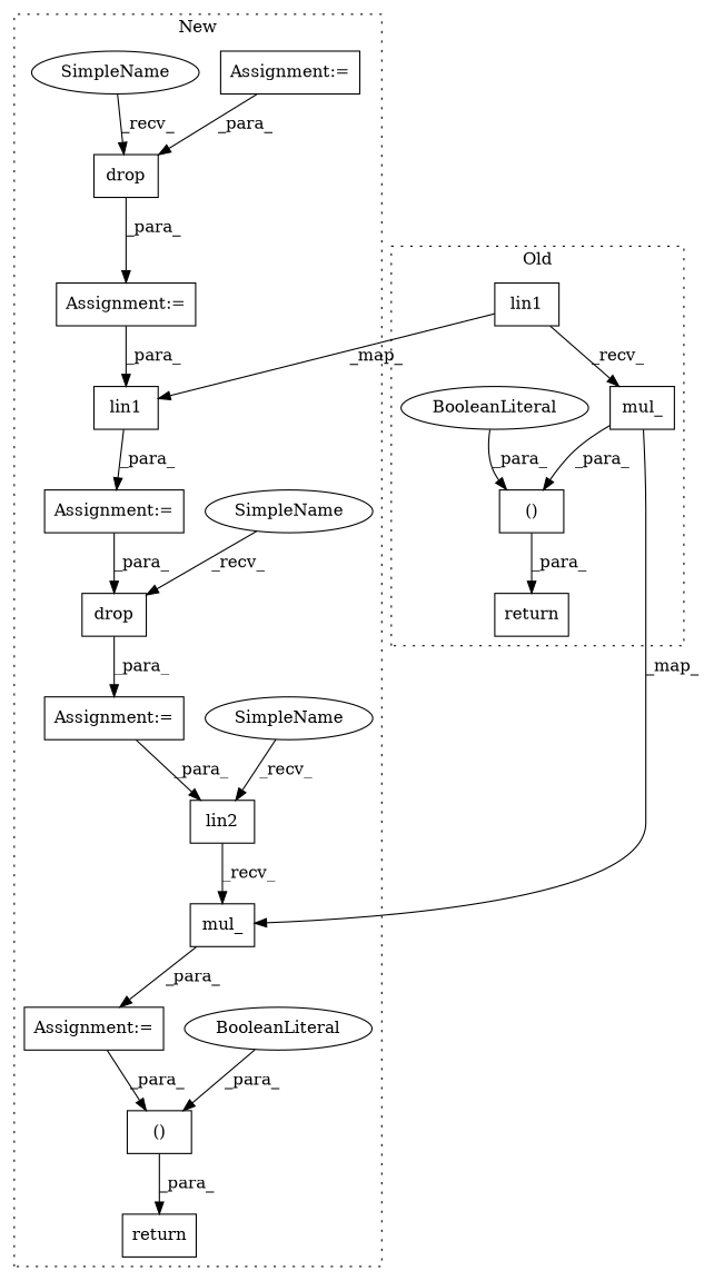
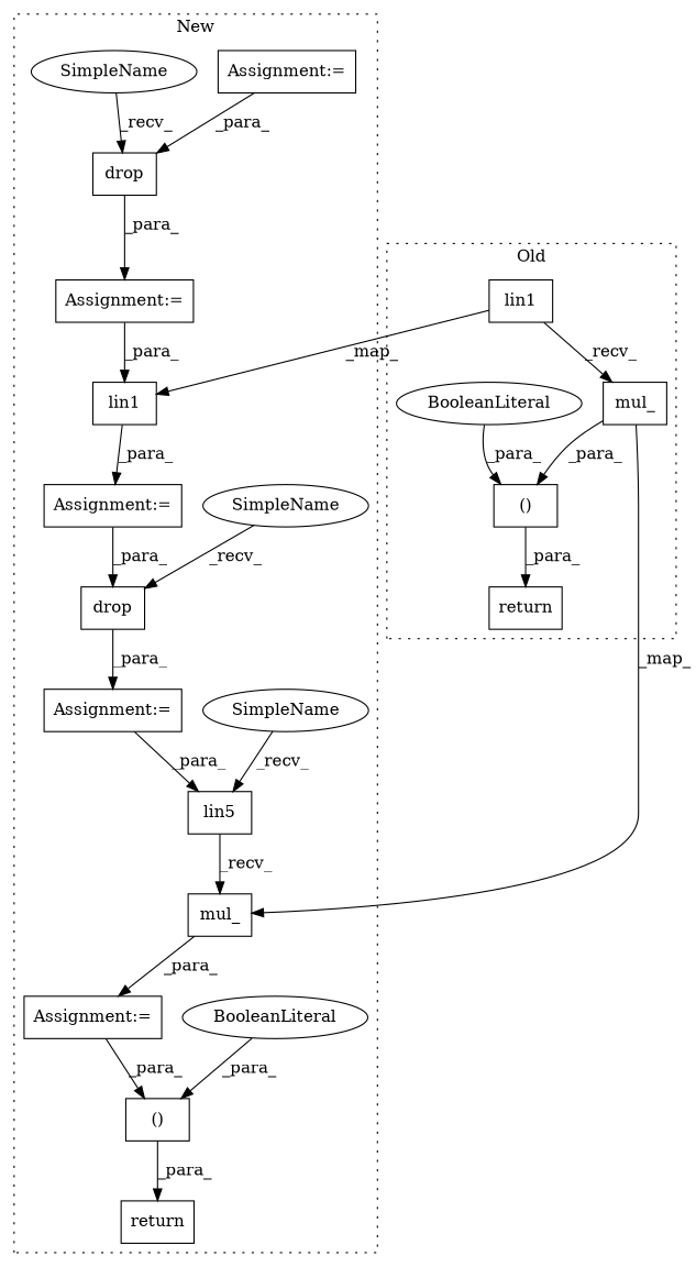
  digraph {
    node [a=32 l="5,1" s=2850 shape=box]
    n1 [a=106 l=83 label="()"]
    n2 [a=9 l=4 label=BooleanLiteral shape=ellipse]
    n3 [a=41 l=12 label=return s=2838]
    n4 [label=mul_ s="2908,2931"]
    n5 [label=lin1 s="2900,2906"]
-   n6 [label=lin2 s="3183,3189"]
+   n6 [label=lin5 s="3183,3189"]
    n7 [a=7 l=1 label="Assignment:=" s=3149]
    n8 [a=7 l=1 label="Assignment:=" s=3063]
    n9 [a=7 l=1 label="Assignment:=" s=3129]
    n10 [a=41 l=12 label=return s=3222]
    n11 [label=drop s="3135,3141"]
    n12 [a=106 l=18 label="()" s=3234]
    n13 [label=drop s="3069,3075"]
    n14 [a=9 l=4 label=BooleanLiteral s=3234 shape=ellipse]
    n15 [a=7 l=1 label="Assignment:=" s=3055]
    n16 [a=7 l=1 label="Assignment:=" s=3083]
    n17 [label=mul_ s="3191,3214"]
    n18 [label=lin1 s="3114,3120"]
    n19 [a=42 l=4 label=SimpleName s=3178 shape=ellipse]
    n20 [a=42 l=4 label=SimpleName s=3130 shape=ellipse]
    n21 [a=42 l=4 label=SimpleName s=3064 shape=ellipse]
    subgraph cluster_1 {
      label=Old
      style=dotted
      n1
      n2
      n3
      n4
      n5
    }
    subgraph cluster_2 {
      label=New
      style=dotted
      n6
      n7
      n8
      n9
      n10
      n11
      n12
      n13
      n14
      n15
      n16
      n17
      n18
      n19
      n20
      n21
    }
    n1 -> n3 [label=_para_]
    n2 -> n1 [label=_para_]
    n4 -> n1 [label=_para_]
    n4 -> n17 [label=_map_]
    n5 -> n4 [label=_recv_]
    n5 -> n18 [label=_map_]
    n6 -> n17 [label=_recv_]
    n7 -> n12 [label=_para_]
    n8 -> n18 [label=_para_]
    n9 -> n6 [label=_para_]
    n11 -> n9 [label=_para_]
    n12 -> n10 [label=_para_]
    n13 -> n8 [label=_para_]
    n14 -> n12 [label=_para_]
    n15 -> n13 [label=_para_]
    n16 -> n11 [label=_para_]
    n17 -> n7 [label=_para_]
    n18 -> n16 [label=_para_]
    n19 -> n6 [label=_recv_]
    n20 -> n11 [label=_recv_]
    n21 -> n13 [label=_recv_]
  }
